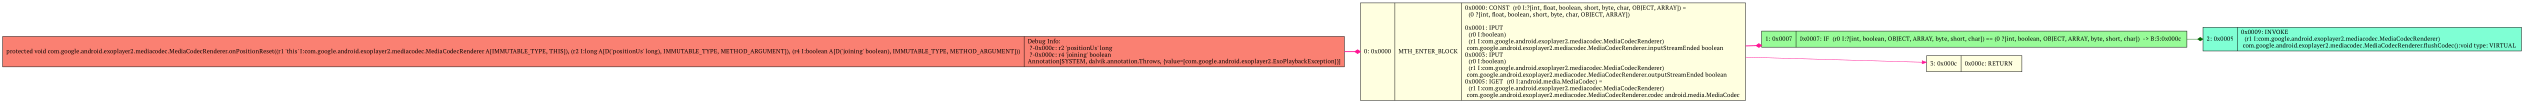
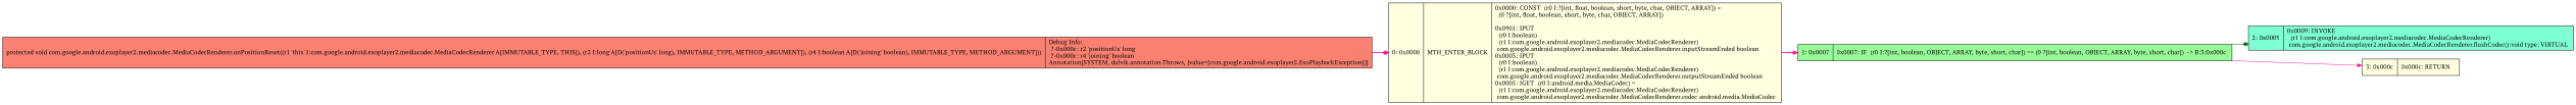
  digraph {
    fontname="PT Serif"
    rankdir=LR
    node [fillcolor=lightyellow fontname="PT Serif" shape=record style=filled]
    edge [arrowhead=normal color=deeppink fontname="PT Serif" style=bold]
-   n1 [label="{0\:\ 0x0000|MTH_ENTER_BLOCK\l|0x0000: CONST  (r0 I:?[int, float, boolean, short, byte, char, OBJECT, ARRAY]) = \l  (0 ?[int, float, boolean, short, byte, char, OBJECT, ARRAY])\l \l0x0001: IPUT  \l  (r0 I:boolean)\l  (r1 I:com.google.android.exoplayer2.mediacodec.MediaCodecRenderer)\l com.google.android.exoplayer2.mediacodec.MediaCodecRenderer.inputStreamEnded boolean \l0x0003: IPUT  \l  (r0 I:boolean)\l  (r1 I:com.google.android.exoplayer2.mediacodec.MediaCodecRenderer)\l com.google.android.exoplayer2.mediacodec.MediaCodecRenderer.outputStreamEnded boolean \l0x0005: IGET  (r0 I:android.media.MediaCodec) = \l  (r1 I:com.google.android.exoplayer2.mediacodec.MediaCodecRenderer)\l com.google.android.exoplayer2.mediacodec.MediaCodecRenderer.codec android.media.MediaCodec \l}"]
+   n1 [label="{0\:\ 0x0000|MTH_ENTER_BLOCK\l|0x0000: CONST  (r0 I:?[int, float, boolean, short, byte, char, OBJECT, ARRAY]) = \l  (0 ?[int, float, boolean, short, byte, char, OBJECT, ARRAY])\l \l0x0901: IPUT  \l  (r0 I:boolean)\l  (r1 I:com.google.android.exoplayer2.mediacodec.MediaCodecRenderer)\l com.google.android.exoplayer2.mediacodec.MediaCodecRenderer.inputStreamEnded boolean \l0x0003: IPUT  \l  (r0 I:boolean)\l  (r1 I:com.google.android.exoplayer2.mediacodec.MediaCodecRenderer)\l com.google.android.exoplayer2.mediacodec.MediaCodecRenderer.outputStreamEnded boolean \l0x0005: IGET  (r0 I:android.media.MediaCodec) = \l  (r1 I:com.google.android.exoplayer2.mediacodec.MediaCodecRenderer)\l com.google.android.exoplayer2.mediacodec.MediaCodecRenderer.codec android.media.MediaCodec \l}"]
    n2 [fillcolor=palegreen label="{1\:\ 0x0007|0x0007: IF  (r0 I:?[int, boolean, OBJECT, ARRAY, byte, short, char]) == (0 ?[int, boolean, OBJECT, ARRAY, byte, short, char])  \-\> B:3:0x000c \l}"]
    n3 [fillcolor=aquamarine label="{2\:\ 0x0009|0x0009: INVOKE  \l  (r1 I:com.google.android.exoplayer2.mediacodec.MediaCodecRenderer)\l com.google.android.exoplayer2.mediacodec.MediaCodecRenderer.flushCodec():void type: VIRTUAL \l}"]
    n4 [label="{3\:\ 0x000c|0x000c: RETURN   \l}"]
    n5 [fillcolor=salmon label="{protected void com.google.android.exoplayer2.mediacodec.MediaCodecRenderer.onPositionReset((r1 'this' I:com.google.android.exoplayer2.mediacodec.MediaCodecRenderer A[IMMUTABLE_TYPE, THIS]), (r2 I:long A[D('positionUs' long), IMMUTABLE_TYPE, METHOD_ARGUMENT]), (r4 I:boolean A[D('joining' boolean), IMMUTABLE_TYPE, METHOD_ARGUMENT]))  | Debug Info:\l  ?\-0x000c: r2 'positionUs' long\l  ?\-0x000c: r4 'joining' boolean\lAnnotation[SYSTEM, dalvik.annotation.Throws, \{value=[com.google.android.exoplayer2.ExoPlaybackException]\}]\l}"]
-   n1 -> n2 [arrowhead=diamond]
+   n1 -> n2
    n2 -> n3 [arrowhead=diamond color=darkgreen style=solid]
-   n1 -> n4 [style=solid]
+   n2 -> n4 [style=solid]
    n5 -> n1 [arrowhead=diamond]
  }
